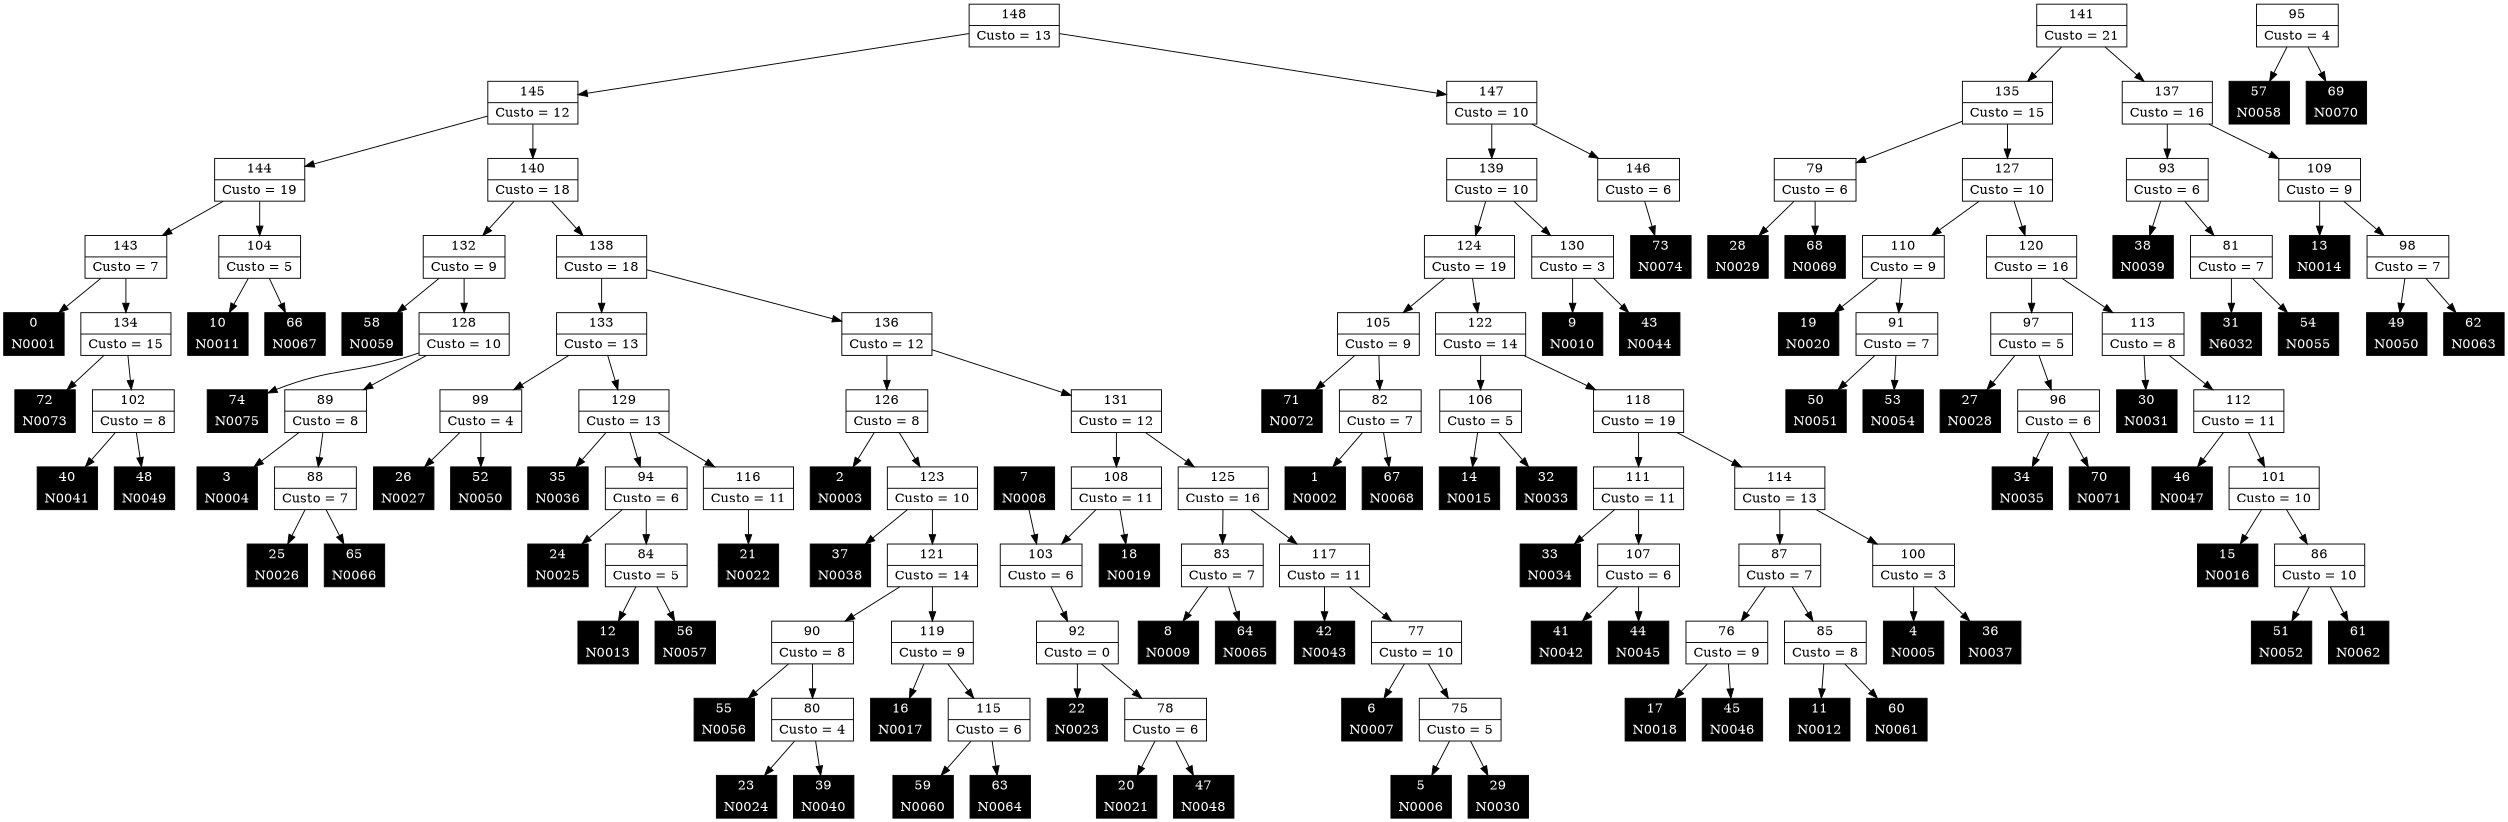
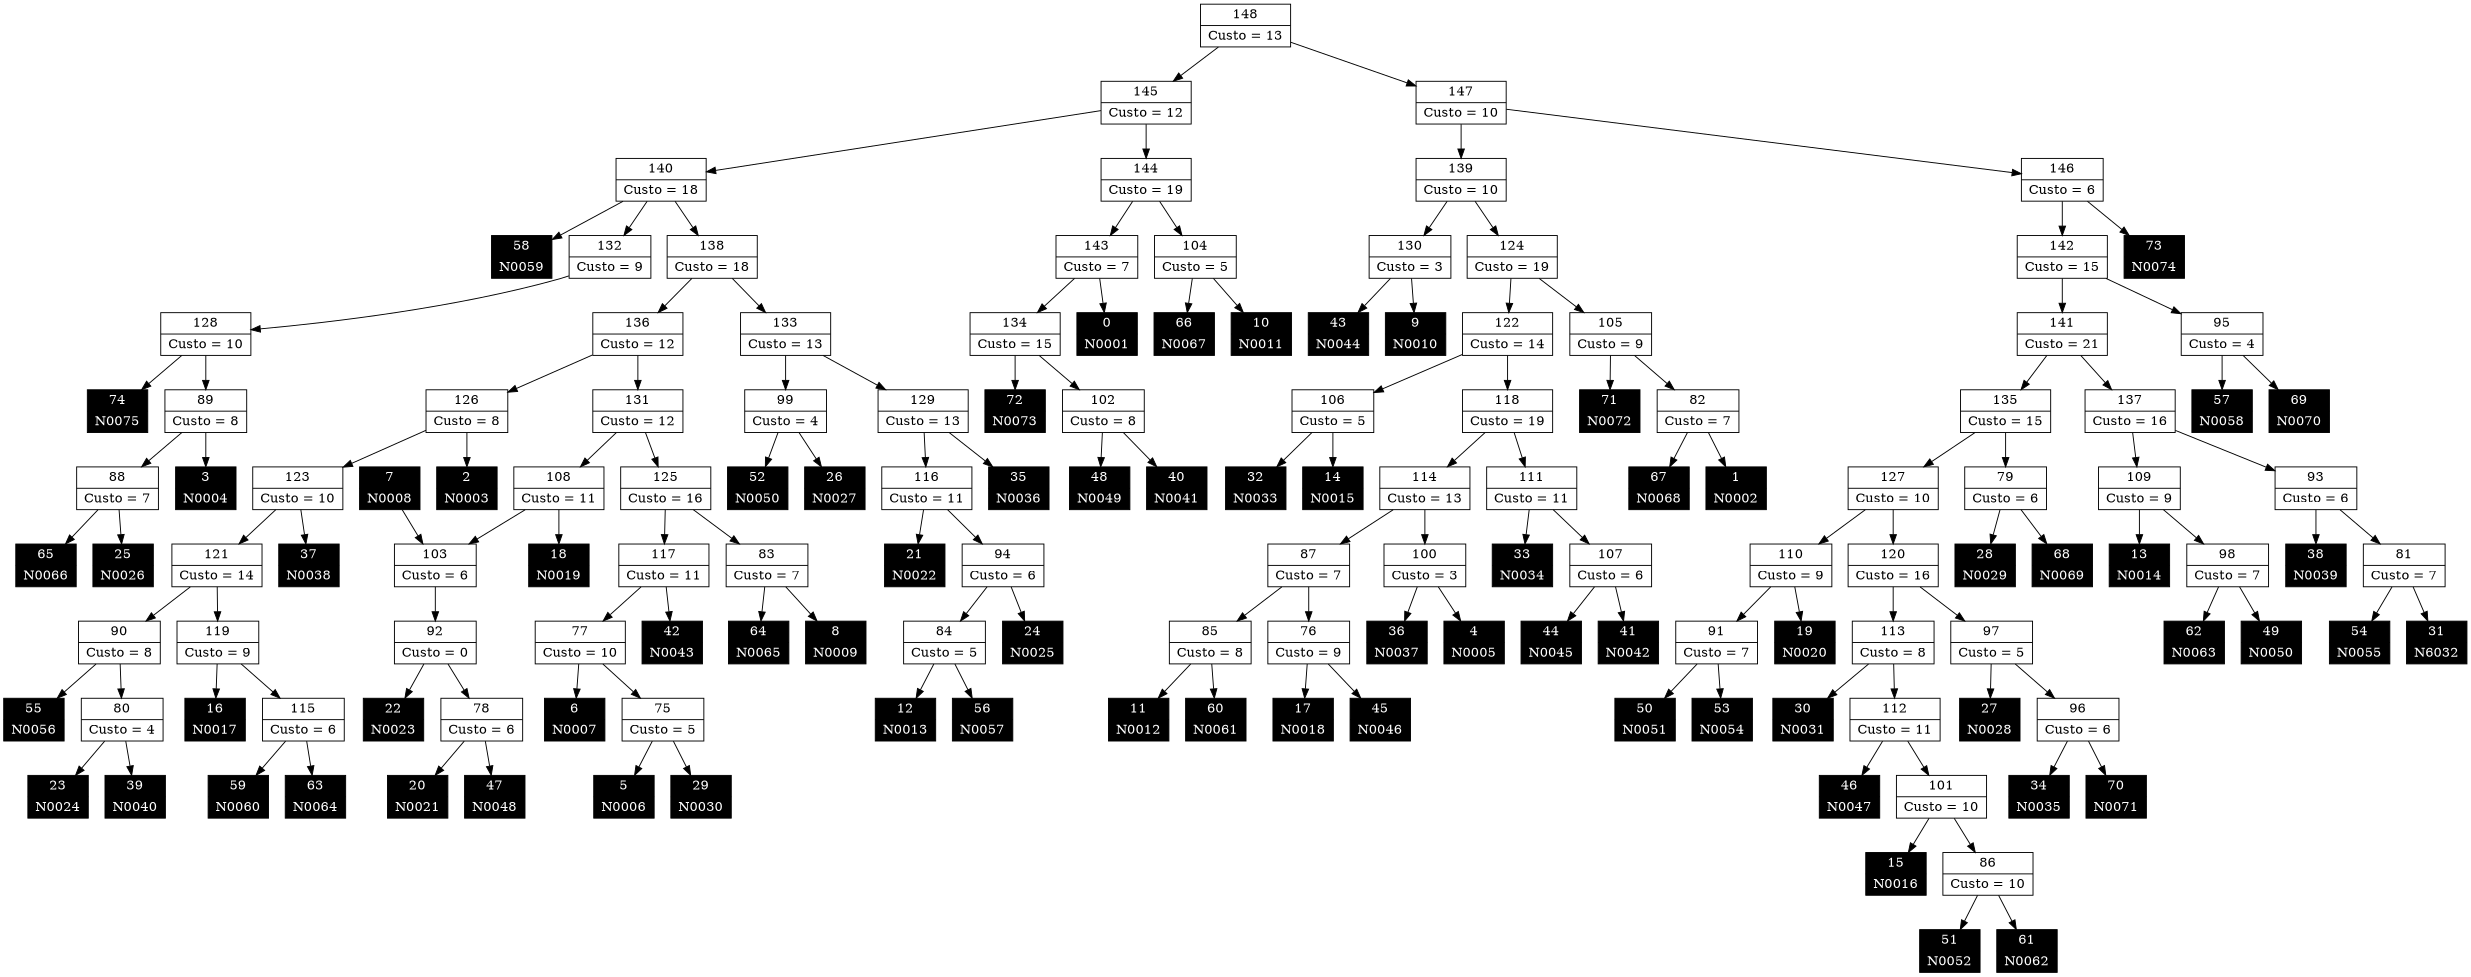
  digraph {
    node [color=black fontcolor=white fontsize=14 shape=record style=filled]
    n1 [height=0.5 label="{0 | N0001}"]
    n2 [height=0.5 label="{1 | N0002}"]
    n3 [height=0.5 label="{2 | N0003}"]
    n4 [height=0.5 label="{3 | N0004}"]
    n5 [height=0.5 label="{4 | N0005}"]
    n6 [height=0.5 label="{5 | N0006}"]
    n7 [height=0.5 label="{6 | N0007}"]
    n8 [height=0.5 label="{7 | N0008}"]
    n9 [label="{103|Custo = 6}" color="" fontcolor="" fontsize="" style=""]
    n10 [height=0.5 label="{8 | N0009}"]
    n11 [height=0.5 label="{9 | N0010}"]
    n12 [height=0.5 label="{10 | N0011}"]
    n13 [height=0.5 label="{11 | N0012}"]
    n14 [height=0.5 label="{12 | N0013}"]
    n15 [height=0.5 label="{13 | N0014}"]
    n16 [height=0.5 label="{14 | N0015}"]
    n17 [height=0.5 label="{15 | N0016}"]
    n18 [height=0.5 label="{16 | N0017}"]
    n19 [height=0.5 label="{17 | N0018}"]
    n20 [height=0.5 label="{18 | N0019}"]
    n21 [height=0.5 label="{19 | N0020}"]
    n22 [height=0.5 label="{20 | N0021}"]
    n23 [height=0.5 label="{21 | N0022}"]
    n24 [height=0.5 label="{22 | N0023}"]
    n25 [height=0.5 label="{23 | N0024}"]
    n26 [height=0.5 label="{24 | N0025}"]
    n27 [height=0.5 label="{25 | N0026}"]
    n28 [height=0.5 label="{26 | N0027}"]
    n29 [height=0.5 label="{27 | N0028}"]
    n30 [height=0.5 label="{28 | N0029}"]
    n31 [height=0.5 label="{29 | N0030}"]
    n32 [height=0.5 label="{30 | N0031}"]
    n33 [height=0.5 label="{31 | N6032}"]
    n34 [height=0.5 label="{32 | N0033}"]
    n35 [height=0.5 label="{33 | N0034}"]
    n36 [height=0.5 label="{34 | N0035}"]
    n37 [height=0.5 label="{35 | N0036}"]
    n38 [height=0.5 label="{36 | N0037}"]
    n39 [height=0.5 label="{37 | N0038}"]
    n40 [height=0.5 label="{38 | N0039}"]
    n41 [height=0.5 label="{39 | N0040}"]
    n42 [height=0.5 label="{40 | N0041}"]
    n43 [height=0.5 label="{41 | N0042}"]
    n44 [height=0.5 label="{42 | N0043}"]
    n45 [height=0.5 label="{43 | N0044}"]
    n46 [height=0.5 label="{44 | N0045}"]
    n47 [height=0.5 label="{45 | N0046}"]
    n48 [height=0.5 label="{46 | N0047}"]
    n49 [height=0.5 label="{47 | N0048}"]
    n50 [height=0.5 label="{48 | N0049}"]
    n51 [height=0.5 label="{49 | N0050}"]
    n52 [height=0.5 label="{50 | N0051}"]
    n53 [height=0.5 label="{51 | N0052}"]
    n54 [height=0.5 label="{52 | N0050}"]
    n55 [height=0.5 label="{53 | N0054}"]
    n56 [height=0.5 label="{54 | N0055}"]
    n57 [height=0.5 label="{55 | N0056}"]
    n58 [height=0.5 label="{56 | N0057}"]
    n59 [height=0.5 label="{57 | N0058}"]
    n60 [height=0.5 label="{58 | N0059}"]
    n61 [height=0.5 label="{59 | N0060}"]
    n62 [height=0.5 label="{60 | N0061}"]
    n63 [height=0.5 label="{61 | N0062}"]
    n64 [height=0.5 label="{62 | N0063}"]
    n65 [height=0.5 label="{63 | N0064}"]
    n66 [height=0.5 label="{64 | N0065}"]
    n67 [height=0.5 label="{65 | N0066}"]
    n68 [height=0.5 label="{66 | N0067}"]
    n69 [height=0.5 label="{67 | N0068}"]
    n70 [height=0.5 label="{68 | N0069}"]
    n71 [height=0.5 label="{69 | N0070}"]
    n72 [height=0.5 label="{70 | N0071}"]
    n73 [height=0.5 label="{71 | N0072}"]
    n74 [height=0.5 label="{72 | N0073}"]
    n75 [height=0.5 label="{73 | N0074}"]
    n76 [height=0.5 label="{74 | N0075}"]
    n77 [label="{75|Custo = 5}" color="" fontcolor="" fontsize="" style=""]
    n78 [label="{76|Custo = 9}" color="" fontcolor="" fontsize="" style=""]
    n79 [label="{77|Custo = 10}" color="" fontcolor="" fontsize="" style=""]
    n80 [label="{78|Custo = 6}" color="" fontcolor="" fontsize="" style=""]
    n81 [label="{79|Custo = 6}" color="" fontcolor="" fontsize="" style=""]
    n82 [label="{80|Custo = 4}" color="" fontcolor="" fontsize="" style=""]
    n83 [label="{81|Custo = 7}" color="" fontcolor="" fontsize="" style=""]
    n84 [label="{82|Custo = 7}" color="" fontcolor="" fontsize="" style=""]
    n85 [label="{83|Custo = 7}" color="" fontcolor="" fontsize="" style=""]
    n86 [label="{84|Custo = 5}" color="" fontcolor="" fontsize="" style=""]
    n87 [label="{85|Custo = 8}" color="" fontcolor="" fontsize="" style=""]
    n88 [label="{86|Custo = 10}" color="" fontcolor="" fontsize="" style=""]
    n89 [label="{87|Custo = 7}" color="" fontcolor="" fontsize="" style=""]
    n90 [label="{88|Custo = 7}" color="" fontcolor="" fontsize="" style=""]
    n91 [label="{89|Custo = 8}" color="" fontcolor="" fontsize="" style=""]
    n92 [label="{90|Custo = 8}" color="" fontcolor="" fontsize="" style=""]
    n93 [label="{91|Custo = 7}" color="" fontcolor="" fontsize="" style=""]
    n94 [label="{92|Custo = 0}" color="" fontcolor="" fontsize="" style=""]
    n95 [label="{93|Custo = 6}" color="" fontcolor="" fontsize="" style=""]
    n96 [label="{94|Custo = 6}" color="" fontcolor="" fontsize="" style=""]
    n97 [label="{95|Custo = 4}" color="" fontcolor="" fontsize="" style=""]
    n98 [label="{96|Custo = 6}" color="" fontcolor="" fontsize="" style=""]
    n99 [label="{97|Custo = 5}" color="" fontcolor="" fontsize="" style=""]
    n100 [label="{98|Custo = 7}" color="" fontcolor="" fontsize="" style=""]
    n101 [label="{99|Custo = 4}" color="" fontcolor="" fontsize="" style=""]
    n102 [label="{100|Custo = 3}" color="" fontcolor="" fontsize="" style=""]
    n103 [label="{101|Custo = 10}" color="" fontcolor="" fontsize="" style=""]
    n104 [label="{102|Custo = 8}" color="" fontcolor="" fontsize="" style=""]
    n105 [label="{104|Custo = 5}" color="" fontcolor="" fontsize="" style=""]
    n106 [label="{105|Custo = 9}" color="" fontcolor="" fontsize="" style=""]
    n107 [label="{106|Custo = 5}" color="" fontcolor="" fontsize="" style=""]
    n108 [label="{107|Custo = 6}" color="" fontcolor="" fontsize="" style=""]
    n109 [label="{108|Custo = 11}" color="" fontcolor="" fontsize="" style=""]
    n110 [label="{109|Custo = 9}" color="" fontcolor="" fontsize="" style=""]
    n111 [label="{110|Custo = 9}" color="" fontcolor="" fontsize="" style=""]
    n112 [label="{111|Custo = 11}" color="" fontcolor="" fontsize="" style=""]
    n113 [label="{112|Custo = 11}" color="" fontcolor="" fontsize="" style=""]
    n114 [label="{113|Custo = 8}" color="" fontcolor="" fontsize="" style=""]
    n115 [label="{114|Custo = 13}" color="" fontcolor="" fontsize="" style=""]
    n116 [label="{115|Custo = 6}" color="" fontcolor="" fontsize="" style=""]
    n117 [label="{116|Custo = 11}" color="" fontcolor="" fontsize="" style=""]
    n118 [label="{117|Custo = 11}" color="" fontcolor="" fontsize="" style=""]
    n119 [label="{118|Custo = 19}" color="" fontcolor="" fontsize="" style=""]
    n120 [label="{119|Custo = 9}" color="" fontcolor="" fontsize="" style=""]
    n121 [label="{120|Custo = 16}" color="" fontcolor="" fontsize="" style=""]
    n122 [label="{121|Custo = 14}" color="" fontcolor="" fontsize="" style=""]
    n123 [label="{122|Custo = 14}" color="" fontcolor="" fontsize="" style=""]
    n124 [label="{123|Custo = 10}" color="" fontcolor="" fontsize="" style=""]
    n125 [label="{124|Custo = 19}" color="" fontcolor="" fontsize="" style=""]
    n126 [label="{125|Custo = 16}" color="" fontcolor="" fontsize="" style=""]
    n127 [label="{126|Custo = 8}" color="" fontcolor="" fontsize="" style=""]
    n128 [label="{127|Custo = 10}" color="" fontcolor="" fontsize="" style=""]
    n129 [label="{128|Custo = 10}" color="" fontcolor="" fontsize="" style=""]
    n130 [label="{129|Custo = 13}" color="" fontcolor="" fontsize="" style=""]
    n131 [label="{130|Custo = 3}" color="" fontcolor="" fontsize="" style=""]
    n132 [label="{131|Custo = 12}" color="" fontcolor="" fontsize="" style=""]
    n133 [label="{132|Custo = 9}" color="" fontcolor="" fontsize="" style=""]
    n134 [label="{133|Custo = 13}" color="" fontcolor="" fontsize="" style=""]
    n135 [label="{134|Custo = 15}" color="" fontcolor="" fontsize="" style=""]
    n136 [label="{135|Custo = 15}" color="" fontcolor="" fontsize="" style=""]
    n137 [label="{136|Custo = 12}" color="" fontcolor="" fontsize="" style=""]
    n138 [label="{137|Custo = 16}" color="" fontcolor="" fontsize="" style=""]
    n139 [label="{138|Custo = 18}" color="" fontcolor="" fontsize="" style=""]
    n140 [label="{139|Custo = 10}" color="" fontcolor="" fontsize="" style=""]
    n141 [label="{140|Custo = 18}" color="" fontcolor="" fontsize="" style=""]
    n142 [label="{141|Custo = 21}" color="" fontcolor="" fontsize="" style=""]
+   n143 [label="{142|Custo = 15}" color="" fontcolor="" fontsize="" style=""]
    n144 [label="{143|Custo = 7}" color="" fontcolor="" fontsize="" style=""]
    n145 [label="{144|Custo = 19}" color="" fontcolor="" fontsize="" style=""]
    n146 [label="{145|Custo = 12}" color="" fontcolor="" fontsize="" style=""]
    n147 [label="{146|Custo = 6}" color="" fontcolor="" fontsize="" style=""]
    n148 [label="{147|Custo = 10}" color="" fontcolor="" fontsize="" style=""]
    n149 [label="{148|Custo = 13}" color="" fontcolor="" fontsize="" style=""]
    n8 -> n9
    n9 -> n94
    n77 -> n6
    n77 -> n31
    n78 -> n19
    n78 -> n47
    n79 -> n7
    n79 -> n77
    n80 -> n22
    n80 -> n49
    n81 -> n30
    n81 -> n70
    n82 -> n25
    n82 -> n41
    n83 -> n33
    n83 -> n56
    n84 -> n2
    n84 -> n69
    n85 -> n10
    n85 -> n66
    n86 -> n14
    n86 -> n58
    n87 -> n13
    n87 -> n62
    n88 -> n53
    n88 -> n63
    n89 -> n78
    n89 -> n87
    n90 -> n27
    n90 -> n67
    n91 -> n4
    n91 -> n90
    n92 -> n57
    n92 -> n82
    n93 -> n52
    n93 -> n55
    n94 -> n24
    n94 -> n80
    n95 -> n40
    n95 -> n83
    n96 -> n26
    n96 -> n86
    n97 -> n59
    n97 -> n71
    n98 -> n36
    n98 -> n72
    n99 -> n29
    n99 -> n98
    n100 -> n51
    n100 -> n64
    n101 -> n28
    n101 -> n54
    n102 -> n5
    n102 -> n38
    n103 -> n17
    n103 -> n88
    n104 -> n42
    n104 -> n50
    n105 -> n12
    n105 -> n68
    n106 -> n73
    n106 -> n84
    n107 -> n16
    n107 -> n34
    n108 -> n43
    n108 -> n46
    n109 -> n9
    n109 -> n20
    n110 -> n15
    n110 -> n100
    n111 -> n21
    n111 -> n93
    n112 -> n35
    n112 -> n108
    n113 -> n48
    n113 -> n103
    n114 -> n32
    n114 -> n113
    n115 -> n89
    n115 -> n102
    n116 -> n61
    n116 -> n65
    n117 -> n23
-   n130 -> n96
+   n117 -> n96
    n118 -> n44
    n118 -> n79
    n119 -> n112
    n119 -> n115
    n120 -> n18
    n120 -> n116
    n121 -> n99
    n121 -> n114
    n122 -> n92
    n122 -> n120
    n123 -> n107
    n123 -> n119
    n124 -> n39
    n124 -> n122
    n125 -> n106
    n125 -> n123
    n126 -> n85
    n126 -> n118
    n127 -> n3
    n127 -> n124
    n128 -> n111
    n128 -> n121
    n129 -> n76
    n129 -> n91
    n130 -> n37
    n130 -> n117
    n131 -> n11
    n131 -> n45
    n132 -> n109
    n132 -> n126
-   n133 -> n60
+   n141 -> n60
    n133 -> n129
    n134 -> n101
    n134 -> n130
    n135 -> n74
    n135 -> n104
    n136 -> n81
    n136 -> n128
    n137 -> n127
    n137 -> n132
    n138 -> n95
    n138 -> n110
    n139 -> n134
    n139 -> n137
    n140 -> n125
    n140 -> n131
    n141 -> n133
    n141 -> n139
    n142 -> n136
    n142 -> n138
+   n143 -> n97
+   n143 -> n142
    n144 -> n1
    n144 -> n135
    n145 -> n105
    n145 -> n144
    n146 -> n141
    n146 -> n145
    n147 -> n75
+   n147 -> n143
    n148 -> n140
    n148 -> n147
    n149 -> n146
    n149 -> n148
  }
